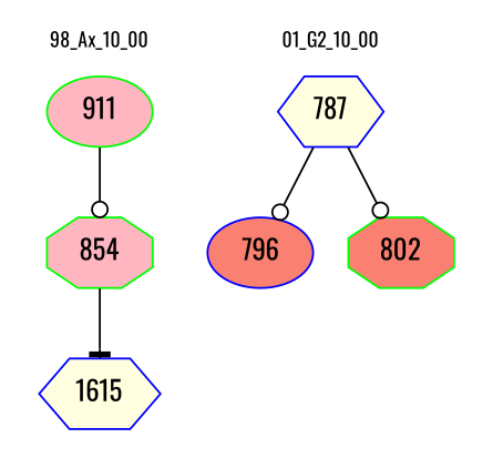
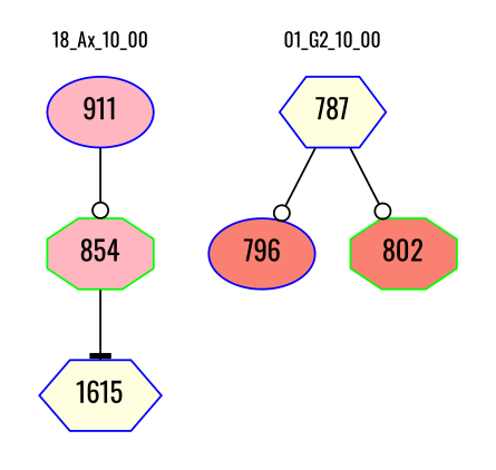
  digraph {
    fontname=Oswald
    node [color=green fillcolor=lightpink fontname=Oswald shape=octagon style=filled]
    edge [arrowhead=odot color=black fontname=Oswald]
    n1 [label=854]
-   n2 [label=911 shape=ellipse]
+   n2 [color=blue label=911 shape=ellipse]
    n3 [color=blue fillcolor=lightyellow label=1615 shape=hexagon]
    n4 [color=blue fillcolor=lightyellow label=787 shape=hexagon]
    n5 [color=blue fillcolor=salmon label=796 shape=ellipse]
    n6 [fillcolor=salmon label=802]
    subgraph cluster_1 {
      color=white
      fontsize=10
-     label="98_Ax_10_00"
+     label="18_Ax_10_00"
      n1
      n2
      n3
    }
    subgraph cluster_2 {
      color=white
      fontsize=10
      label="01_G2_10_00"
      n4
      n5
      n6
    }
    n1 -> n3 [arrowhead=tee]
    n2 -> n1
    n4 -> n5
    n4 -> n6
  }
